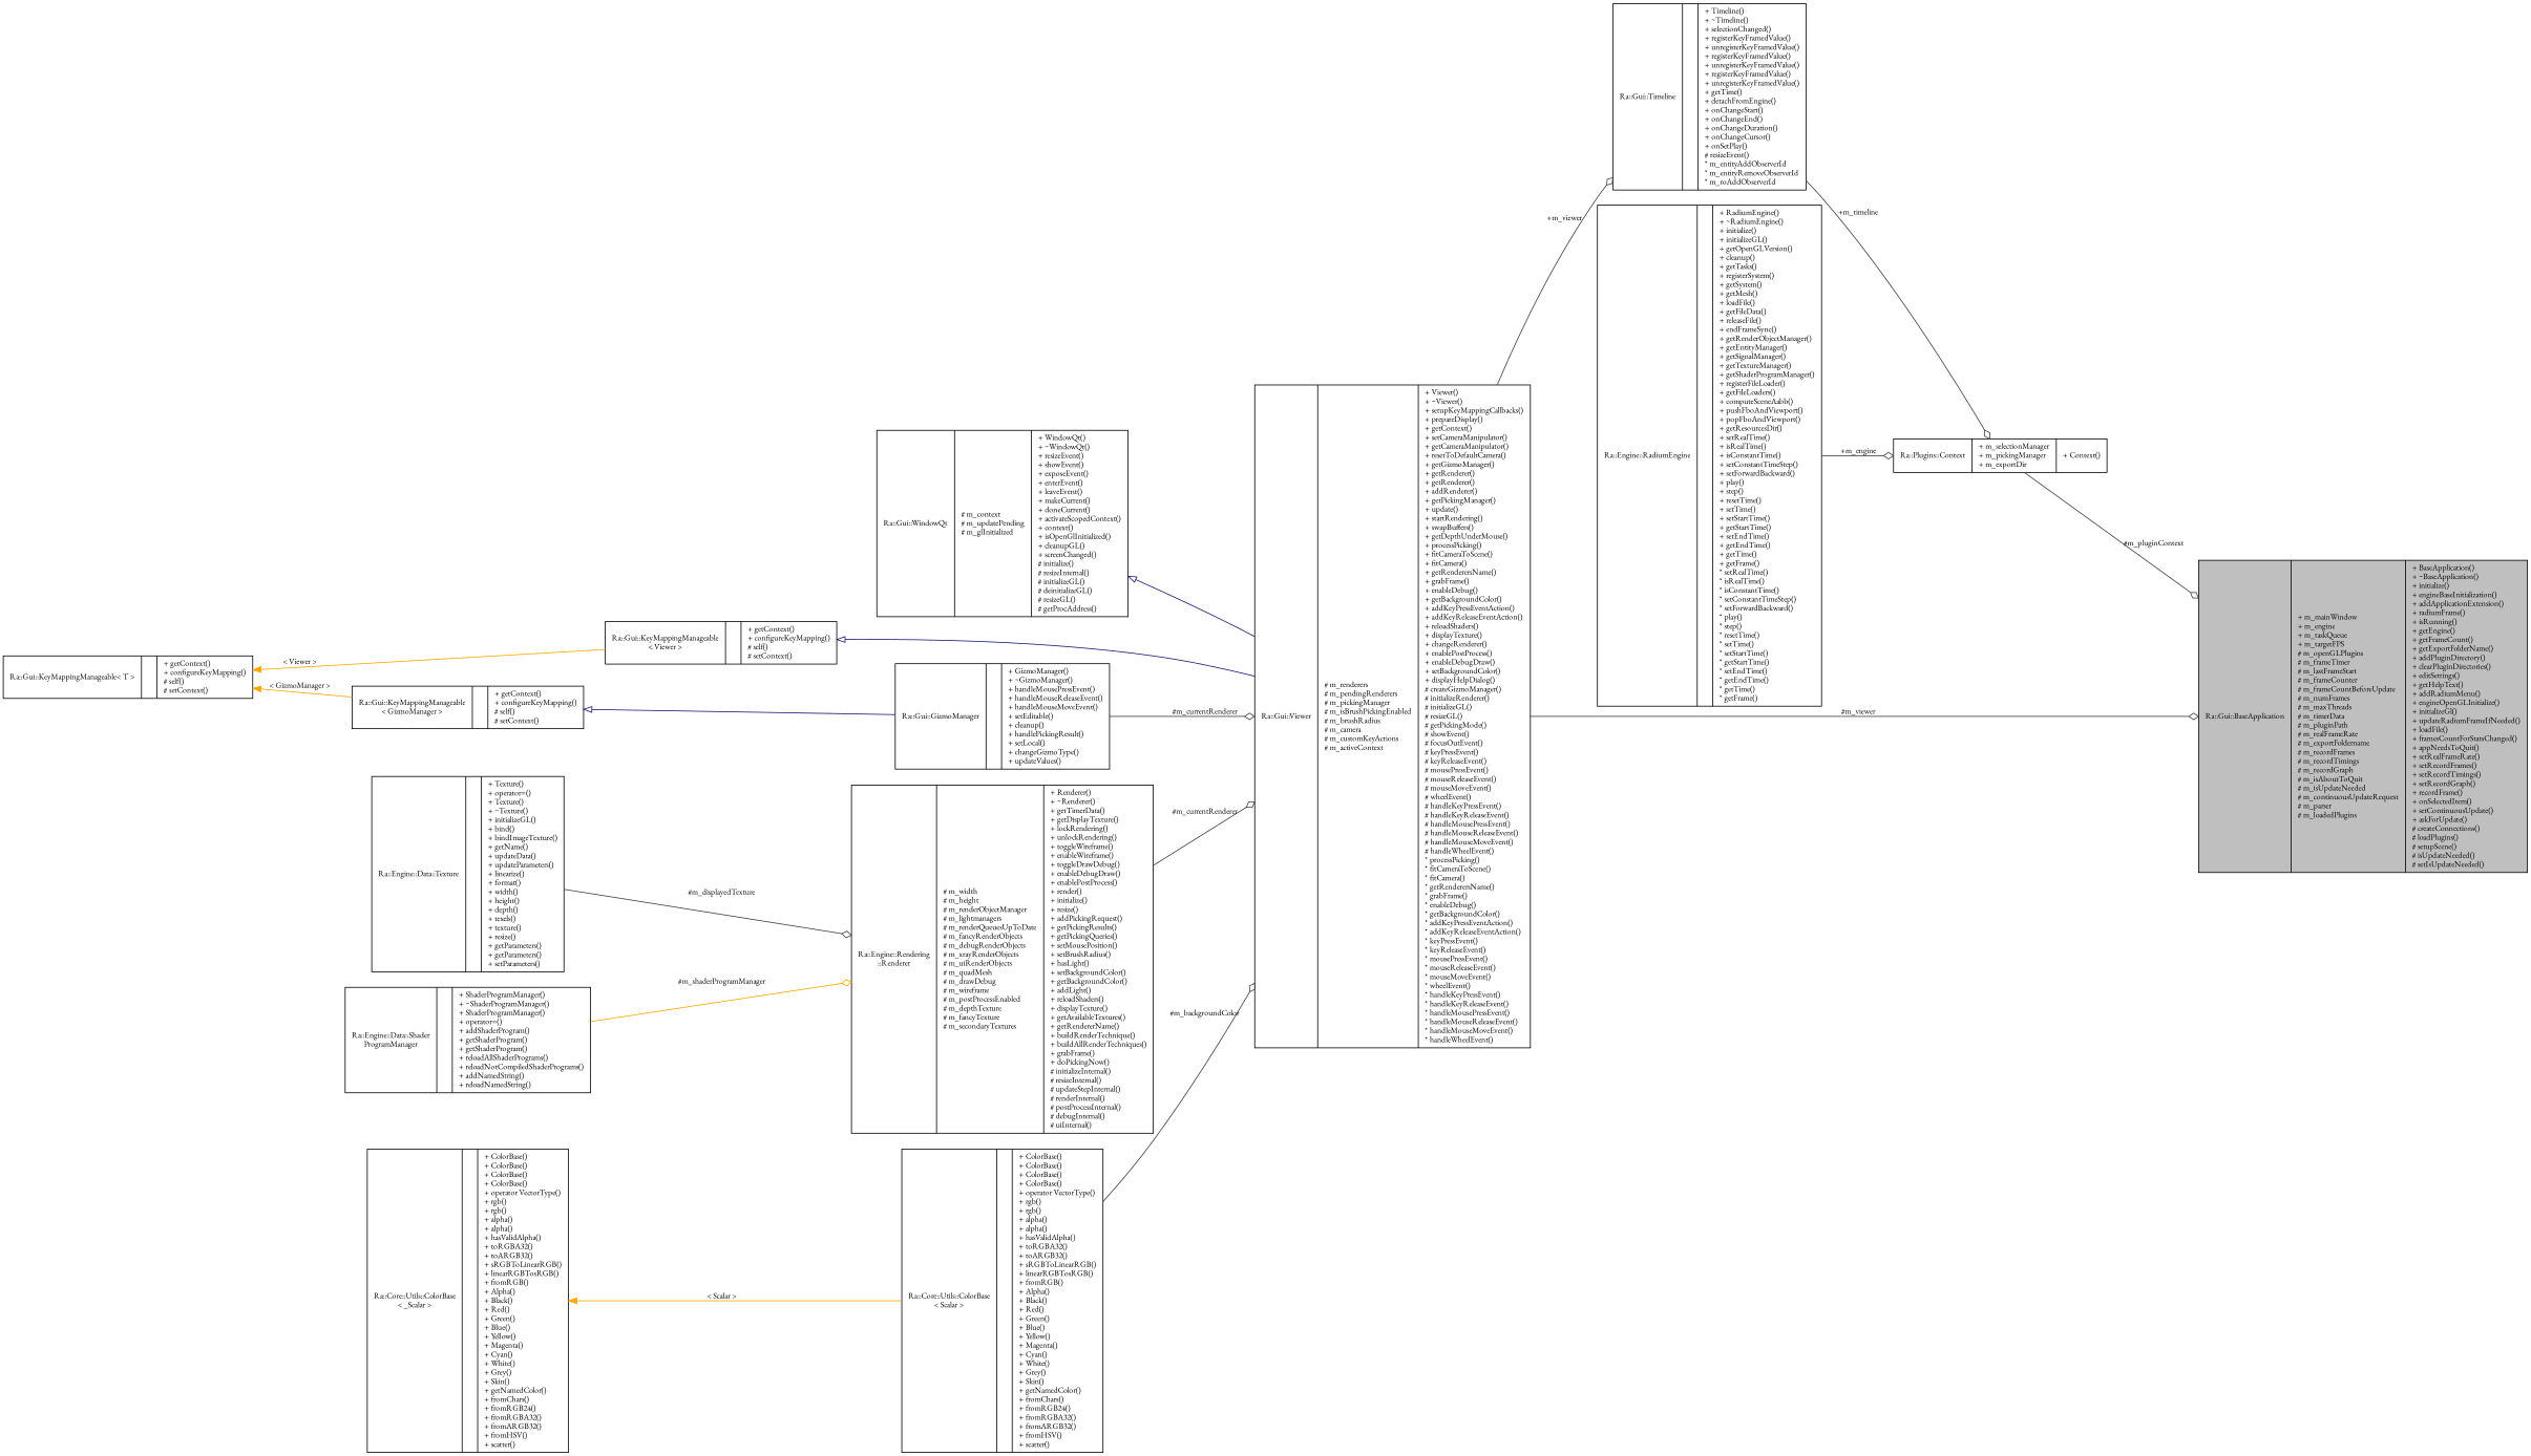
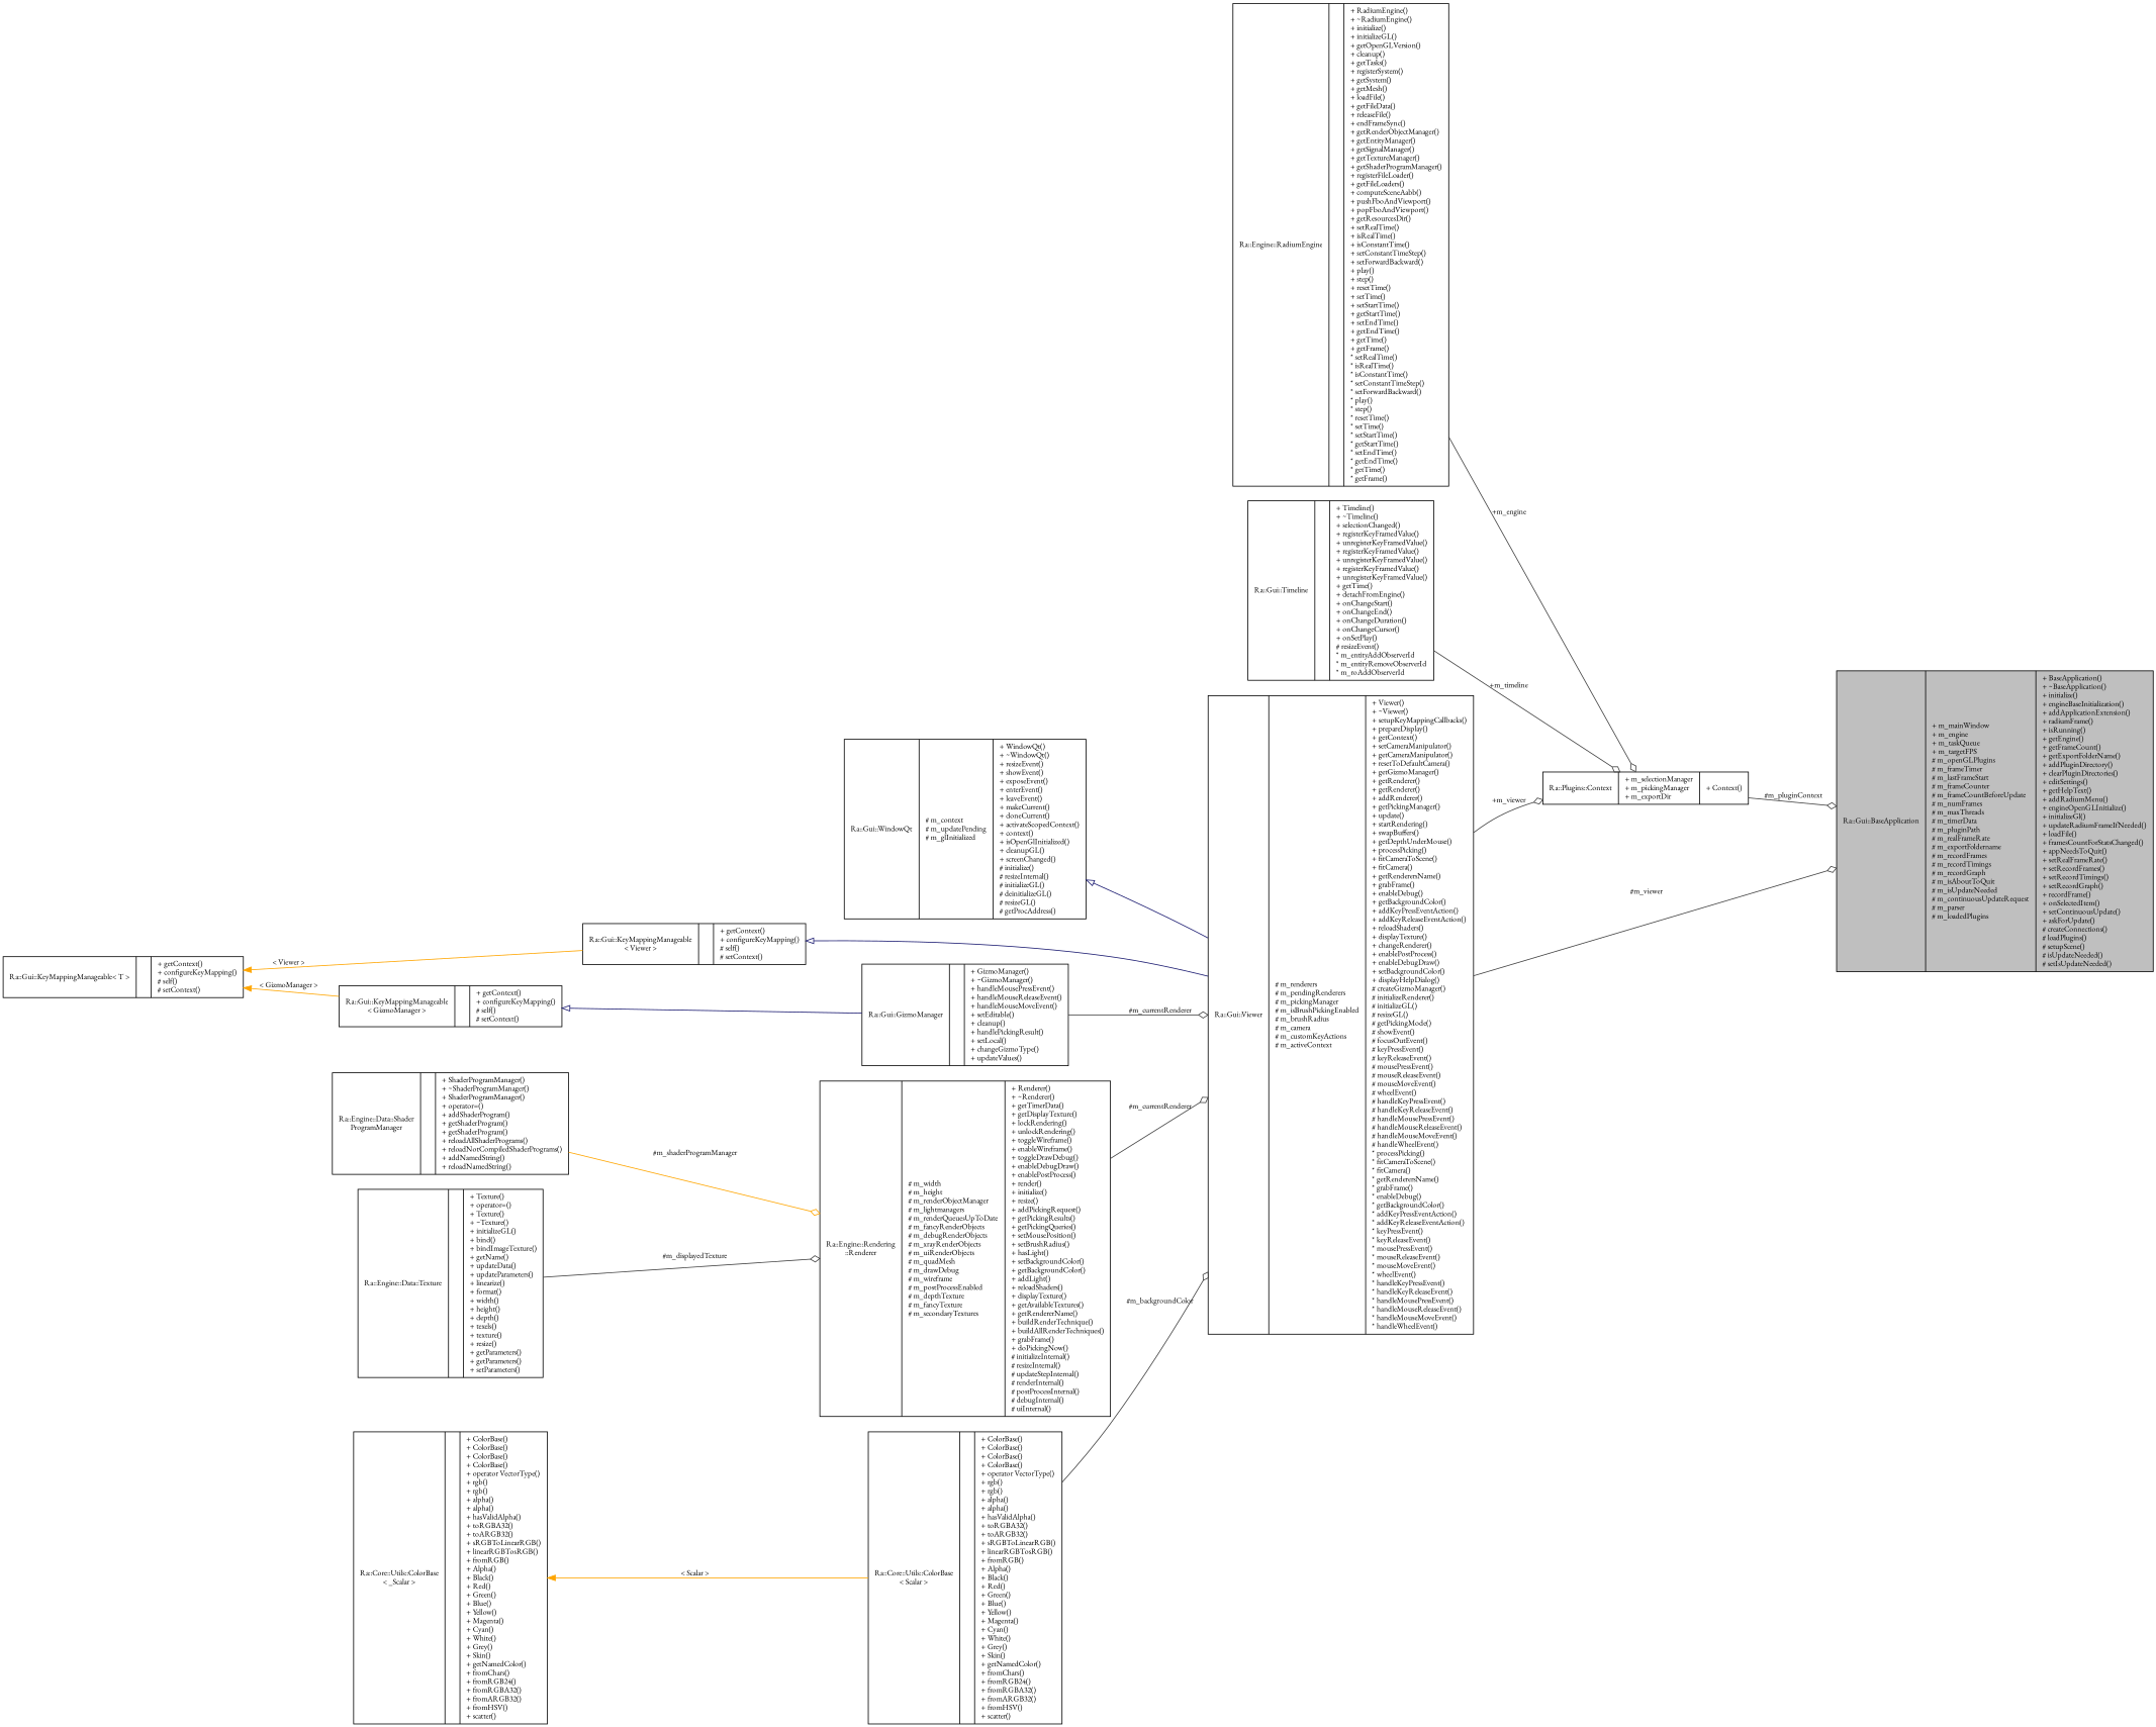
  digraph {
    fontname="EB Garamond"
    rankdir=LR
    node [color=black fillcolor=white fontname="EB Garamond" fontsize=10 shape=record style=filled]
    edge [arrowhead=odiamond color=grey25 fontname="EB Garamond" fontsize=10 labelfontname=Helvetica labelfontsize=10 style=solid]
    n1 [fillcolor=grey75 fontcolor=black height=0.2 label="{Ra::Gui::BaseApplication\n|+ m_mainWindow\l+ m_engine\l+ m_taskQueue\l+ m_targetFPS\l# m_openGLPlugins\l# m_frameTimer\l# m_lastFrameStart\l# m_frameCounter\l# m_frameCountBeforeUpdate\l# m_numFrames\l# m_maxThreads\l# m_timerData\l# m_pluginPath\l# m_realFrameRate\l# m_exportFoldername\l# m_recordFrames\l# m_recordTimings\l# m_recordGraph\l# m_isAboutToQuit\l# m_isUpdateNeeded\l# m_continuousUpdateRequest\l# m_parser\l# m_loadedPlugins\l|+ BaseApplication()\l+ ~BaseApplication()\l+ initialize()\l+ engineBaseInitialization()\l+ addApplicationExtension()\l+ radiumFrame()\l+ isRunning()\l+ getEngine()\l+ getFrameCount()\l+ getExportFolderName()\l+ addPluginDirectory()\l+ clearPluginDirectories()\l+ editSettings()\l+ getHelpText()\l+ addRadiumMenu()\l+ engineOpenGLInitialize()\l+ initializeGl()\l+ updateRadiumFrameIfNeeded()\l+ loadFile()\l+ framesCountForStatsChanged()\l+ appNeedsToQuit()\l+ setRealFrameRate()\l+ setRecordFrames()\l+ setRecordTimings()\l+ setRecordGraph()\l+ recordFrame()\l+ onSelectedItem()\l+ setContinuousUpdate()\l+ askForUpdate()\l# createConnections()\l# loadPlugins()\l# setupScene()\l# isUpdateNeeded()\l# setIsUpdateNeeded()\l}" width=0.4]
    n2 [height=0.2 label="{Ra::Gui::Viewer\n|# m_renderers\l# m_pendingRenderers\l# m_pickingManager\l# m_isBrushPickingEnabled\l# m_brushRadius\l# m_camera\l# m_customKeyActions\l# m_activeContext\l|+ Viewer()\l+ ~Viewer()\l+ setupKeyMappingCallbacks()\l+ prepareDisplay()\l+ getContext()\l+ setCameraManipulator()\l+ getCameraManipulator()\l+ resetToDefaultCamera()\l+ getGizmoManager()\l+ getRenderer()\l+ getRenderer()\l+ addRenderer()\l+ getPickingManager()\l+ update()\l+ startRendering()\l+ swapBuffers()\l+ getDepthUnderMouse()\l+ processPicking()\l+ fitCameraToScene()\l+ fitCamera()\l+ getRenderersName()\l+ grabFrame()\l+ enableDebug()\l+ getBackgroundColor()\l+ addKeyPressEventAction()\l+ addKeyReleaseEventAction()\l+ reloadShaders()\l+ displayTexture()\l+ changeRenderer()\l+ enablePostProcess()\l+ enableDebugDraw()\l+ setBackgroundColor()\l+ displayHelpDialog()\l# createGizmoManager()\l# initializeRenderer()\l# initializeGL()\l# resizeGL()\l# getPickingMode()\l# showEvent()\l# focusOutEvent()\l# keyPressEvent()\l# keyReleaseEvent()\l# mousePressEvent()\l# mouseReleaseEvent()\l# mouseMoveEvent()\l# wheelEvent()\l# handleKeyPressEvent()\l# handleKeyReleaseEvent()\l# handleMousePressEvent()\l# handleMouseReleaseEvent()\l# handleMouseMoveEvent()\l# handleWheelEvent()\l* processPicking()\l* fitCameraToScene()\l* fitCamera()\l* getRenderersName()\l* grabFrame()\l* enableDebug()\l* getBackgroundColor()\l* addKeyPressEventAction()\l* addKeyReleaseEventAction()\l* keyPressEvent()\l* keyReleaseEvent()\l* mousePressEvent()\l* mouseReleaseEvent()\l* mouseMoveEvent()\l* wheelEvent()\l* handleKeyPressEvent()\l* handleKeyReleaseEvent()\l* handleMousePressEvent()\l* handleMouseReleaseEvent()\l* handleMouseMoveEvent()\l* handleWheelEvent()\l}" width=0.4]
    n3 [height=0.2 label="{Ra::Plugins::Context\n|+ m_selectionManager\l+ m_pickingManager\l+ m_exportDir\l|+ Context()\l}" width=0.4]
    n4 [height=0.2 label="{Ra::Gui::WindowQt\n|# m_context\l# m_updatePending\l# m_glInitialized\l|+ WindowQt()\l+ ~WindowQt()\l+ resizeEvent()\l+ showEvent()\l+ exposeEvent()\l+ enterEvent()\l+ leaveEvent()\l+ makeCurrent()\l+ doneCurrent()\l+ activateScopedContext()\l+ context()\l+ isOpenGlInitialized()\l+ cleanupGL()\l+ screenChanged()\l# initialize()\l# resizeInternal()\l# initializeGL()\l# deinitializeGL()\l# resizeGL()\l# getProcAddress()\l}" width=0.4]
    n5 [height=0.2 label="{Ra::Gui::KeyMappingManageable\l\< Viewer \>\n||+ getContext()\l+ configureKeyMapping()\l# self()\l# setContext()\l}" width=0.4]
    n6 [height=0.2 label="{Ra::Gui::KeyMappingManageable\< T \>\n||+ getContext()\l+ configureKeyMapping()\l# self()\l# setContext()\l}" width=0.4]
    n7 [height=0.2 label="{Ra::Gui::KeyMappingManageable\l\< GizmoManager \>\n||+ getContext()\l+ configureKeyMapping()\l# self()\l# setContext()\l}" width=0.4]
    n8 [height=0.2 label="{Ra::Gui::GizmoManager\n||+ GizmoManager()\l+ ~GizmoManager()\l+ handleMousePressEvent()\l+ handleMouseReleaseEvent()\l+ handleMouseMoveEvent()\l+ setEditable()\l+ cleanup()\l+ handlePickingResult()\l+ setLocal()\l+ changeGizmoType()\l+ updateValues()\l}" width=0.4]
    n9 [height=0.2 label="{Ra::Engine::Rendering\l::Renderer\n|# m_width\l# m_height\l# m_renderObjectManager\l# m_lightmanagers\l# m_renderQueuesUpToDate\l# m_fancyRenderObjects\l# m_debugRenderObjects\l# m_xrayRenderObjects\l# m_uiRenderObjects\l# m_quadMesh\l# m_drawDebug\l# m_wireframe\l# m_postProcessEnabled\l# m_depthTexture\l# m_fancyTexture\l# m_secondaryTextures\l|+ Renderer()\l+ ~Renderer()\l+ getTimerData()\l+ getDisplayTexture()\l+ lockRendering()\l+ unlockRendering()\l+ toggleWireframe()\l+ enableWireframe()\l+ toggleDrawDebug()\l+ enableDebugDraw()\l+ enablePostProcess()\l+ render()\l+ initialize()\l+ resize()\l+ addPickingRequest()\l+ getPickingResults()\l+ getPickingQueries()\l+ setMousePosition()\l+ setBrushRadius()\l+ hasLight()\l+ setBackgroundColor()\l+ getBackgroundColor()\l+ addLight()\l+ reloadShaders()\l+ displayTexture()\l+ getAvailableTextures()\l+ getRendererName()\l+ buildRenderTechnique()\l+ buildAllRenderTechniques()\l+ grabFrame()\l+ doPickingNow()\l# initializeInternal()\l# resizeInternal()\l# updateStepInternal()\l# renderInternal()\l# postProcessInternal()\l# debugInternal()\l# uiInternal()\l}" width=0.4]
    n10 [height=0.2 label="{Ra::Engine::Data::Shader\lProgramManager\n||+ ShaderProgramManager()\l+ ~ShaderProgramManager()\l+ ShaderProgramManager()\l+ operator=()\l+ addShaderProgram()\l+ getShaderProgram()\l+ getShaderProgram()\l+ reloadAllShaderPrograms()\l+ reloadNotCompiledShaderPrograms()\l+ addNamedString()\l+ reloadNamedString()\l}" width=0.4]
    n11 [height=0.2 label="{Ra::Engine::Data::Texture\n||+ Texture()\l+ operator=()\l+ Texture()\l+ ~Texture()\l+ initializeGL()\l+ bind()\l+ bindImageTexture()\l+ getName()\l+ updateData()\l+ updateParameters()\l+ linearize()\l+ format()\l+ width()\l+ height()\l+ depth()\l+ texels()\l+ texture()\l+ resize()\l+ getParameters()\l+ getParameters()\l+ setParameters()\l}" width=0.4]
    n12 [height=0.2 label="{Ra::Core::Utils::ColorBase\l\< Scalar \>\n||+ ColorBase()\l+ ColorBase()\l+ ColorBase()\l+ ColorBase()\l+ operator VectorType()\l+ rgb()\l+ rgb()\l+ alpha()\l+ alpha()\l+ hasValidAlpha()\l+ toRGBA32()\l+ toARGB32()\l+ sRGBToLinearRGB()\l+ linearRGBTosRGB()\l+ fromRGB()\l+ Alpha()\l+ Black()\l+ Red()\l+ Green()\l+ Blue()\l+ Yellow()\l+ Magenta()\l+ Cyan()\l+ White()\l+ Grey()\l+ Skin()\l+ getNamedColor()\l+ fromChars()\l+ fromRGB24()\l+ fromRGBA32()\l+ fromARGB32()\l+ fromHSV()\l+ scatter()\l}" width=0.4]
    n13 [height=0.2 label="{Ra::Core::Utils::ColorBase\l\< _Scalar \>\n||+ ColorBase()\l+ ColorBase()\l+ ColorBase()\l+ ColorBase()\l+ operator VectorType()\l+ rgb()\l+ rgb()\l+ alpha()\l+ alpha()\l+ hasValidAlpha()\l+ toRGBA32()\l+ toARGB32()\l+ sRGBToLinearRGB()\l+ linearRGBTosRGB()\l+ fromRGB()\l+ Alpha()\l+ Black()\l+ Red()\l+ Green()\l+ Blue()\l+ Yellow()\l+ Magenta()\l+ Cyan()\l+ White()\l+ Grey()\l+ Skin()\l+ getNamedColor()\l+ fromChars()\l+ fromRGB24()\l+ fromRGBA32()\l+ fromARGB32()\l+ fromHSV()\l+ scatter()\l}" width=0.4]
    n14 [height=0.2 label="{Ra::Engine::RadiumEngine\n||+ RadiumEngine()\l+ ~RadiumEngine()\l+ initialize()\l+ initializeGL()\l+ getOpenGLVersion()\l+ cleanup()\l+ getTasks()\l+ registerSystem()\l+ getSystem()\l+ getMesh()\l+ loadFile()\l+ getFileData()\l+ releaseFile()\l+ endFrameSync()\l+ getRenderObjectManager()\l+ getEntityManager()\l+ getSignalManager()\l+ getTextureManager()\l+ getShaderProgramManager()\l+ registerFileLoader()\l+ getFileLoaders()\l+ computeSceneAabb()\l+ pushFboAndViewport()\l+ popFboAndViewport()\l+ getResourcesDir()\l+ setRealTime()\l+ isRealTime()\l+ isConstantTime()\l+ setConstantTimeStep()\l+ setForwardBackward()\l+ play()\l+ step()\l+ resetTime()\l+ setTime()\l+ setStartTime()\l+ getStartTime()\l+ setEndTime()\l+ getEndTime()\l+ getTime()\l+ getFrame()\l* setRealTime()\l* isRealTime()\l* isConstantTime()\l* setConstantTimeStep()\l* setForwardBackward()\l* play()\l* step()\l* resetTime()\l* setTime()\l* setStartTime()\l* getStartTime()\l* setEndTime()\l* getEndTime()\l* getTime()\l* getFrame()\l}" width=0.4]
    n15 [height=0.2 label="{Ra::Gui::Timeline\n||+ Timeline()\l+ ~Timeline()\l+ selectionChanged()\l+ registerKeyFramedValue()\l+ unregisterKeyFramedValue()\l+ registerKeyFramedValue()\l+ unregisterKeyFramedValue()\l+ registerKeyFramedValue()\l+ unregisterKeyFramedValue()\l+ getTime()\l+ detachFromEngine()\l+ onChangeStart()\l+ onChangeEnd()\l+ onChangeDuration()\l+ onChangeCursor()\l+ onSetPlay()\l# resizeEvent()\l* m_entityAddObserverId\l* m_entityRemoveObserverId\l* m_roAddObserverId\l}" width=0.4]
    n2 -> n1 [label=" #m_viewer"]
-   n2 -> n15 [label=" +m_viewer"]
+   n2 -> n3 [label=" +m_viewer"]
    n3 -> n1 [label=" #m_pluginContext"]
    n4 -> n2 [arrowtail=onormal color=midnightblue dir=back arrowhead=""]
    n5 -> n2 [arrowtail=onormal color=midnightblue dir=back arrowhead=""]
    n6 -> n5 [color=orange dir=back label=" \< Viewer \>" arrowhead=""]
    n6 -> n7 [color=orange dir=back label=" \< GizmoManager \>" arrowhead=""]
    n7 -> n8 [arrowtail=onormal color=midnightblue dir=back arrowhead=""]
    n8 -> n2 [label=" #m_currentRenderer"]
    n9 -> n2 [label=" #m_currentRenderer"]
    n10 -> n9 [color=orange label=" #m_shaderProgramManager"]
    n11 -> n9 [label=" #m_displayedTexture"]
    n12 -> n2 [label=" #m_backgroundColor"]
    n13 -> n12 [color=orange dir=back label=" \< Scalar \>" arrowhead=""]
    n14 -> n3 [label=" +m_engine"]
    n15 -> n3 [label=" +m_timeline"]
  }
